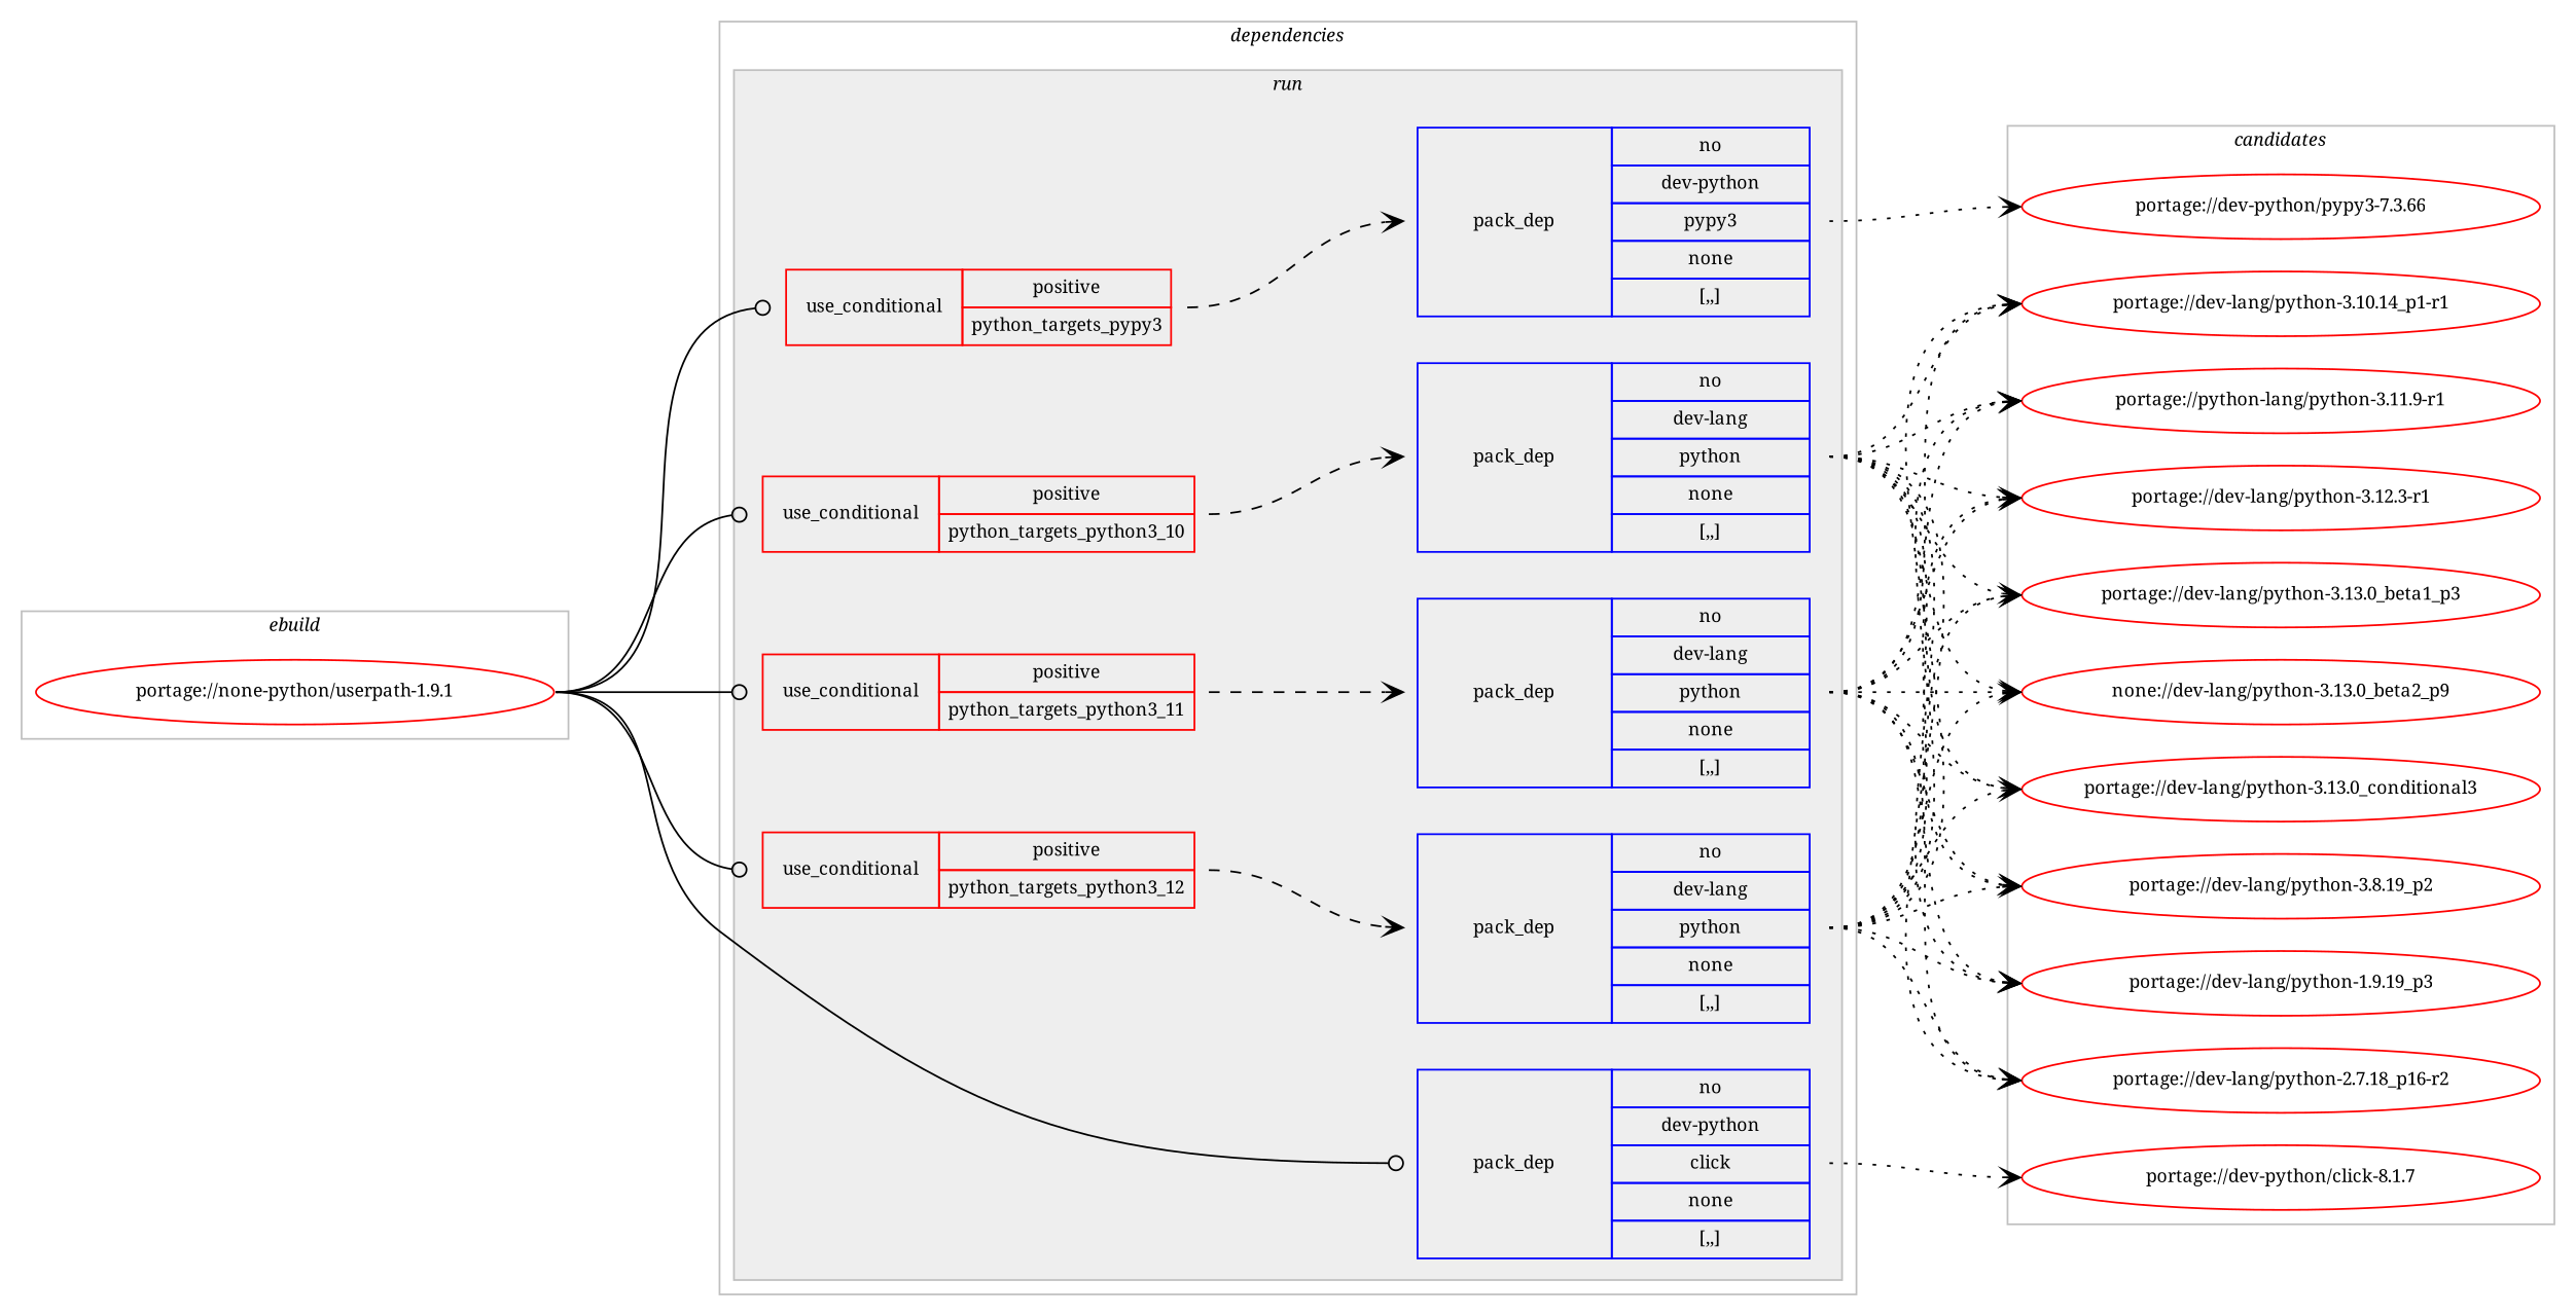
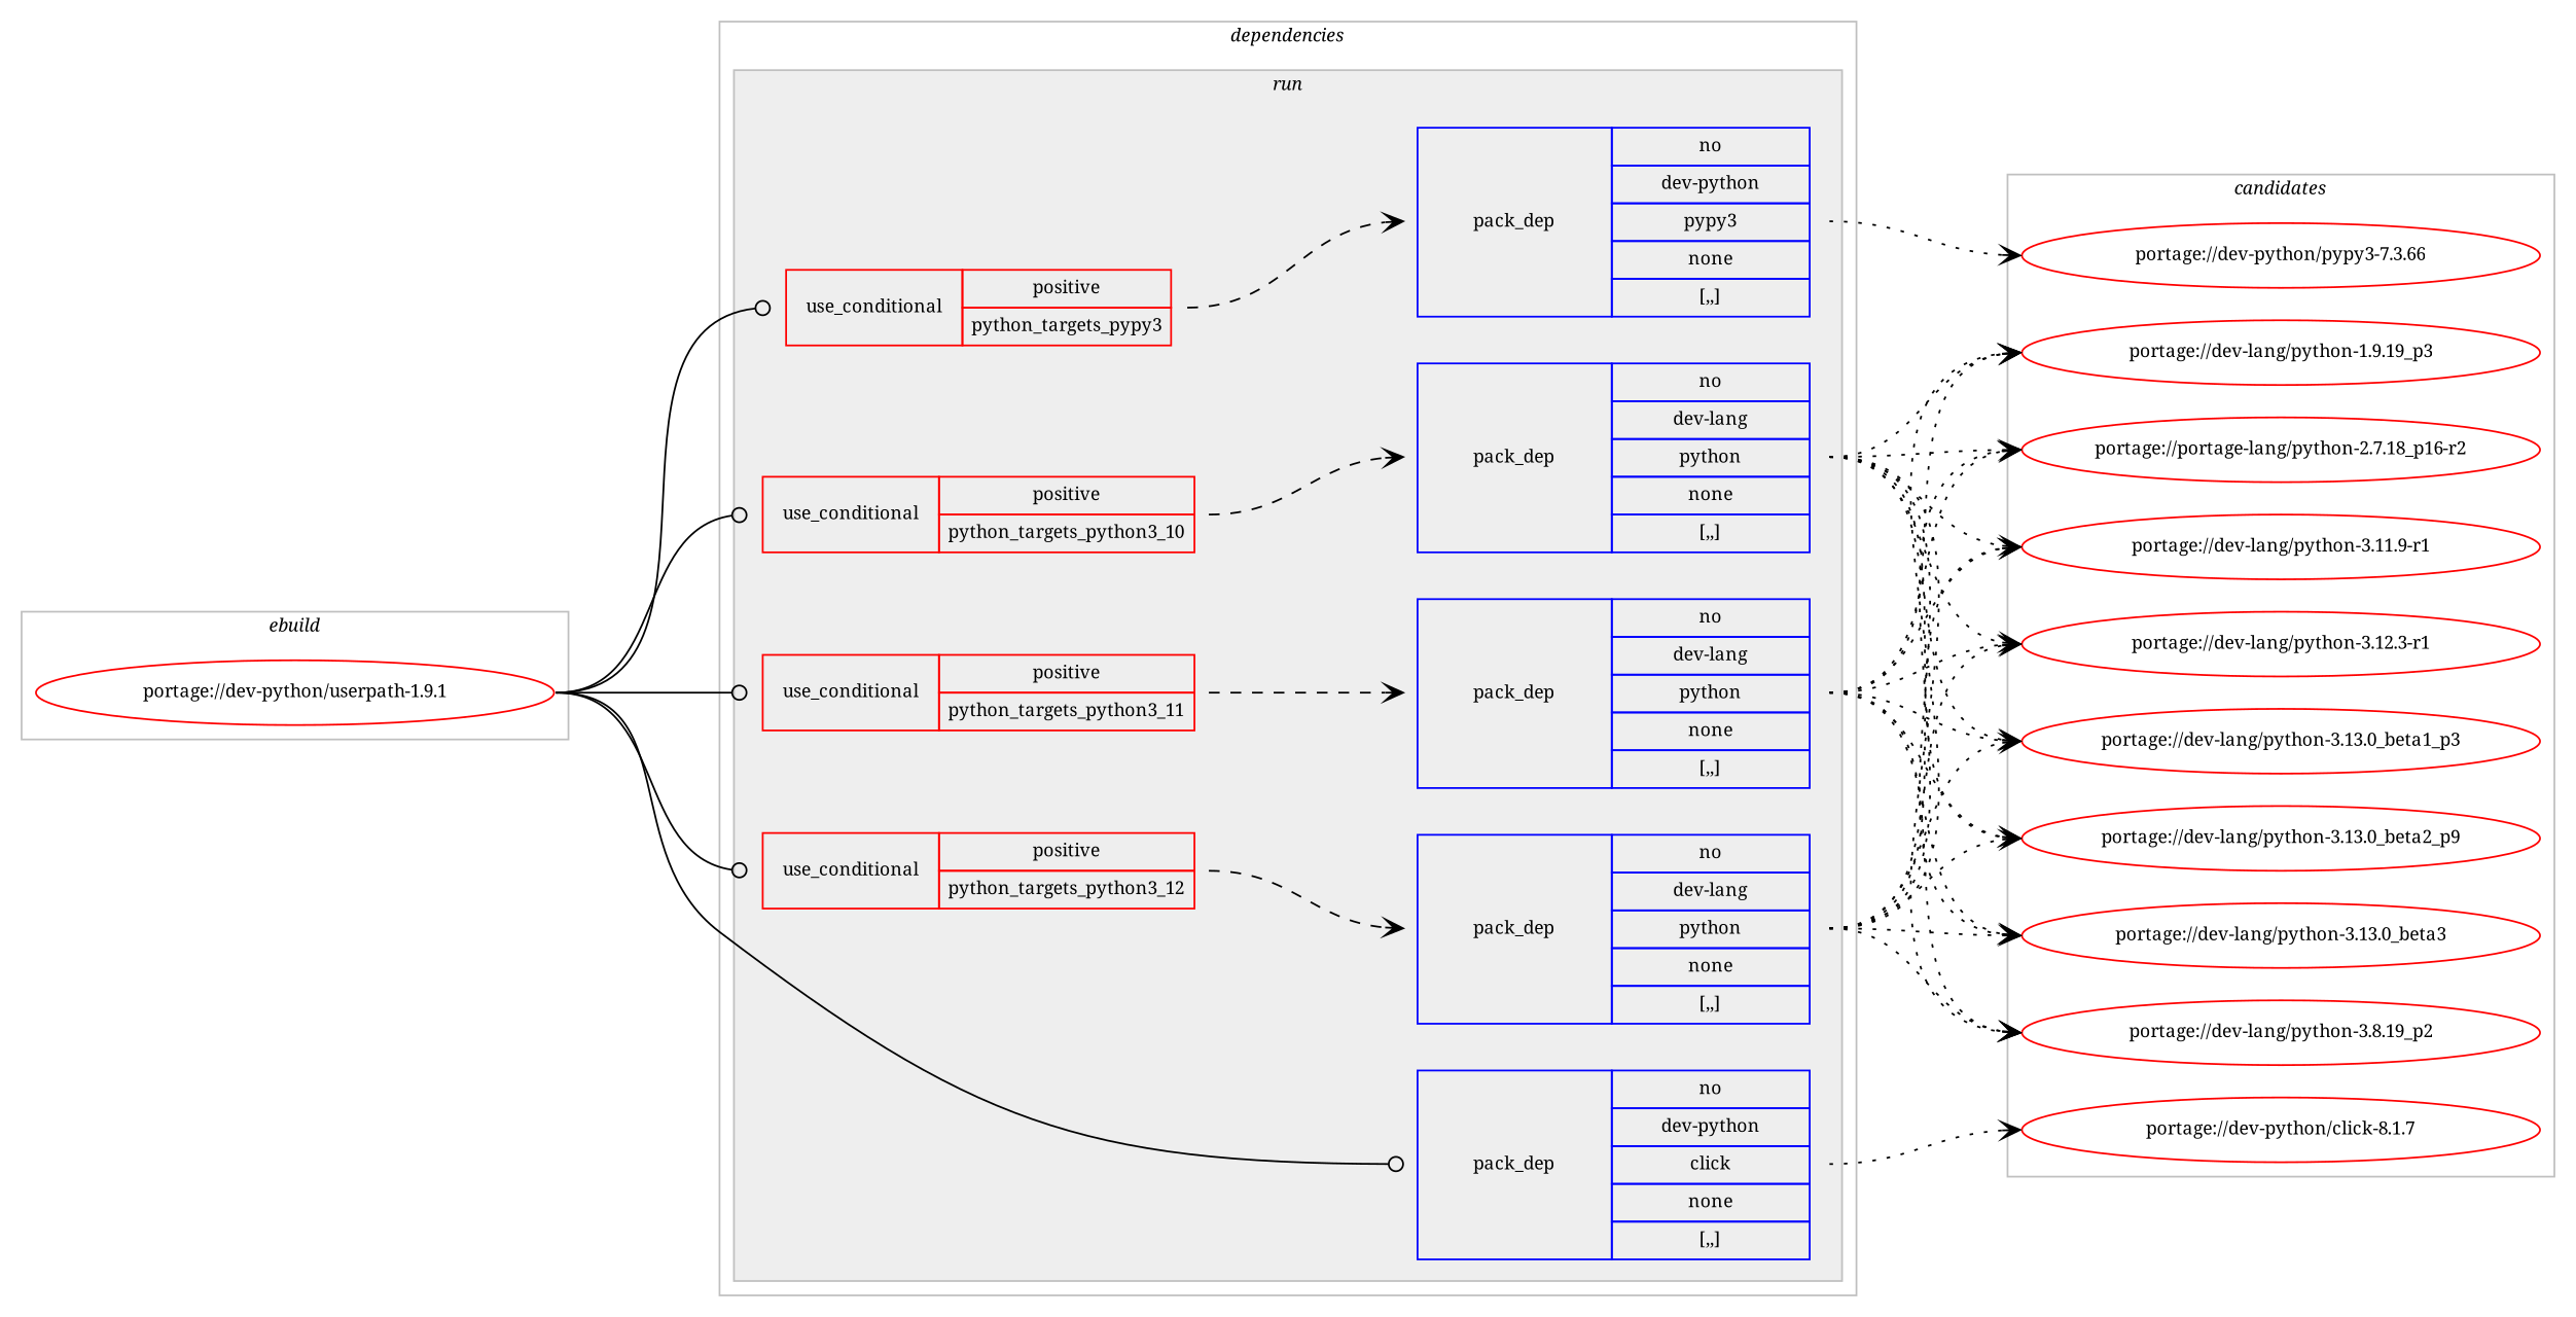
  digraph {
    compound=true
    concentrate=true
    fontname="Noto Serif"
    fontsize=10
    newrank=true
    rankdir=LR
    ranksep=1.5
    node [color=red fontname="Noto Serif" fontsize=10]
    edge [arrowhead=vee fontname="Noto Serif" headport=w style=dotted tailport=e weight=100]
-   n1 [label="portage://none-python/userpath-1.9.1" width=4]
+   n1 [label="portage://dev-python/userpath-1.9.1" width=4]
    n2 [color=blue label=<<TABLE BORDER="0" CELLBORDER="1" CELLSPACING="0" CELLPADDING="4" WIDTH="220"><TR><TD ROWSPAN="6" CELLPADDING="30">pack_dep</TD></TR><TR><TD WIDTH="110">no</TD></TR><TR><TD>dev-python</TD></TR><TR><TD>pypy3</TD></TR><TR><TD>none</TD></TR><TR><TD>[,,]</TD></TR></TABLE>> shape=none]
    n3 [label=<<TABLE BORDER="0" CELLBORDER="1" CELLSPACING="0" CELLPADDING="4"><TR><TD ROWSPAN="3" CELLPADDING="10">use_conditional</TD></TR><TR><TD>positive</TD></TR><TR><TD>python_targets_pypy3</TD></TR></TABLE>> shape=none]
    n4 [color=blue label=<<TABLE BORDER="0" CELLBORDER="1" CELLSPACING="0" CELLPADDING="4" WIDTH="220"><TR><TD ROWSPAN="6" CELLPADDING="30">pack_dep</TD></TR><TR><TD WIDTH="110">no</TD></TR><TR><TD>dev-lang</TD></TR><TR><TD>python</TD></TR><TR><TD>none</TD></TR><TR><TD>[,,]</TD></TR></TABLE>> shape=none]
    n5 [label=<<TABLE BORDER="0" CELLBORDER="1" CELLSPACING="0" CELLPADDING="4"><TR><TD ROWSPAN="3" CELLPADDING="10">use_conditional</TD></TR><TR><TD>positive</TD></TR><TR><TD>python_targets_python3_10</TD></TR></TABLE>> shape=none]
    n6 [color=blue label=<<TABLE BORDER="0" CELLBORDER="1" CELLSPACING="0" CELLPADDING="4" WIDTH="220"><TR><TD ROWSPAN="6" CELLPADDING="30">pack_dep</TD></TR><TR><TD WIDTH="110">no</TD></TR><TR><TD>dev-lang</TD></TR><TR><TD>python</TD></TR><TR><TD>none</TD></TR><TR><TD>[,,]</TD></TR></TABLE>> shape=none]
    n7 [label=<<TABLE BORDER="0" CELLBORDER="1" CELLSPACING="0" CELLPADDING="4"><TR><TD ROWSPAN="3" CELLPADDING="10">use_conditional</TD></TR><TR><TD>positive</TD></TR><TR><TD>python_targets_python3_11</TD></TR></TABLE>> shape=none]
    n8 [color=blue label=<<TABLE BORDER="0" CELLBORDER="1" CELLSPACING="0" CELLPADDING="4" WIDTH="220"><TR><TD ROWSPAN="6" CELLPADDING="30">pack_dep</TD></TR><TR><TD WIDTH="110">no</TD></TR><TR><TD>dev-lang</TD></TR><TR><TD>python</TD></TR><TR><TD>none</TD></TR><TR><TD>[,,]</TD></TR></TABLE>> shape=none]
    n9 [label=<<TABLE BORDER="0" CELLBORDER="1" CELLSPACING="0" CELLPADDING="4"><TR><TD ROWSPAN="3" CELLPADDING="10">use_conditional</TD></TR><TR><TD>positive</TD></TR><TR><TD>python_targets_python3_12</TD></TR></TABLE>> shape=none]
    n10 [color=blue label=<<TABLE BORDER="0" CELLBORDER="1" CELLSPACING="0" CELLPADDING="4" WIDTH="220"><TR><TD ROWSPAN="6" CELLPADDING="30">pack_dep</TD></TR><TR><TD WIDTH="110">no</TD></TR><TR><TD>dev-python</TD></TR><TR><TD>click</TD></TR><TR><TD>none</TD></TR><TR><TD>[,,]</TD></TR></TABLE>> shape=none]
-   n11 [label="portage://dev-lang/python-2.7.18_p16-r2" width=4]
-   n12 [label="portage://dev-lang/python-3.10.14_p1-r1" width=4]
-   n13 [label="portage://python-lang/python-3.11.9-r1" width=4]
+   n11 [label="portage://portage-lang/python-2.7.18_p16-r2" width=4]
+   n13 [label="portage://dev-lang/python-3.11.9-r1" width=4]
    n14 [label="portage://dev-lang/python-3.12.3-r1" width=4]
    n15 [label="portage://dev-lang/python-3.13.0_beta1_p3" width=4]
-   n16 [label="none://dev-lang/python-3.13.0_beta2_p9" width=4]
-   n17 [label="portage://dev-lang/python-3.13.0_conditional3" width=4]
+   n16 [label="portage://dev-lang/python-3.13.0_beta2_p9" width=4]
+   n17 [label="portage://dev-lang/python-3.13.0_beta3" width=4]
    n18 [label="portage://dev-lang/python-3.8.19_p2" width=4]
    n19 [label="portage://dev-lang/python-1.9.19_p3" width=4]
    n20 [label="portage://dev-python/pypy3-7.3.66" width=4]
    n21 [label="portage://dev-python/click-8.1.7" width=4]
    subgraph cluster_1 {
      color=gray
      label=<<i>ebuild</i>>
      rank=same
      n1
    }
    subgraph cluster_2 {
      color=gray
      label=<<i>dependencies</i>>
      subgraph cluster_3 {
        color=gray
        fillcolor="#eeeeee"
        label=<<i>compile</i>>
        style=filled
      }
      subgraph cluster_4 {
        color=gray
        fillcolor="#eeeeee"
        label=<<i>compile and run</i>>
        style=filled
      }
      subgraph cluster_5 {
        color=gray
        fillcolor="#eeeeee"
        label=<<i>run</i>>
        style=filled
        subgraph sub_6 {
          color=gray
          fillcolor="#eeeeee"
          label=<<i>run</i>>
          style=filled
          n3
          subgraph sub_7 {
            color=gray
            fillcolor="#eeeeee"
            label=<<i>run</i>>
            style=filled
            n2
          }
        }
        subgraph sub_8 {
          color=gray
          fillcolor="#eeeeee"
          label=<<i>run</i>>
          style=filled
          n5
          subgraph sub_9 {
            color=gray
            fillcolor="#eeeeee"
            label=<<i>run</i>>
            style=filled
            n4
          }
        }
        subgraph sub_10 {
          color=gray
          fillcolor="#eeeeee"
          label=<<i>run</i>>
          style=filled
          n7
          subgraph sub_11 {
            color=gray
            fillcolor="#eeeeee"
            label=<<i>run</i>>
            style=filled
            n6
          }
        }
        subgraph sub_12 {
          color=gray
          fillcolor="#eeeeee"
          label=<<i>run</i>>
          style=filled
          n9
          subgraph sub_13 {
            color=gray
            fillcolor="#eeeeee"
            label=<<i>run</i>>
            style=filled
            n8
          }
        }
        subgraph sub_14 {
          color=gray
          fillcolor="#eeeeee"
          label=<<i>run</i>>
          style=filled
          n10
        }
      }
    }
    subgraph cluster_15 {
      color=gray
      label=<<i>candidates</i>>
      rank=same
      subgraph sub_16 {
        color=black
        label=<<i>candidates</i>>
        nodesep=1
        rank=same
        n11
-       n12
        n13
        n14
        n15
        n16
        n17
        n18
        n19
      }
      subgraph sub_17 {
        color=black
        label=<<i>candidates</i>>
        nodesep=1
        rank=same
        n20
      }
      subgraph sub_18 {
        color=black
        label=<<i>candidates</i>>
        nodesep=1
        rank=same
        n11
-       n12
        n13
        n14
        n15
        n16
        n17
        n18
        n19
      }
      subgraph sub_19 {
        color=black
        label=<<i>candidates</i>>
        nodesep=1
        rank=same
        n11
-       n12
        n13
        n14
        n15
        n16
        n17
        n18
        n19
      }
      subgraph sub_20 {
        color=black
        label=<<i>candidates</i>>
        nodesep=1
        rank=same
        n21
      }
    }
    n1 -> n3 [arrowhead=odot style=solid weight=20]
    n1 -> n5 [arrowhead=odot style=solid weight=20]
    n1 -> n7 [arrowhead=odot style=solid weight=20]
    n1 -> n9 [arrowhead=odot style=solid weight=20]
    n1 -> n10 [arrowhead=odot style=solid weight=20]
    n2 -> n20
    n3 -> n2 [style=dashed weight=20]
    n4 -> n11
-   n4 -> n12
    n4 -> n13
    n4 -> n14
    n4 -> n15
    n4 -> n16
    n4 -> n17
    n4 -> n18
    n4 -> n19
    n5 -> n4 [style=dashed weight=20]
    n6 -> n11
-   n6 -> n12
    n6 -> n13
    n6 -> n14
    n6 -> n15
    n6 -> n16
    n6 -> n17
    n6 -> n18
    n6 -> n19
    n7 -> n6 [style=dashed weight=20]
    n8 -> n11
-   n8 -> n12
    n8 -> n13
    n8 -> n14
    n8 -> n15
    n8 -> n16
    n8 -> n17
    n8 -> n18
    n8 -> n19
    n9 -> n8 [style=dashed weight=20]
    n10 -> n21
  }
